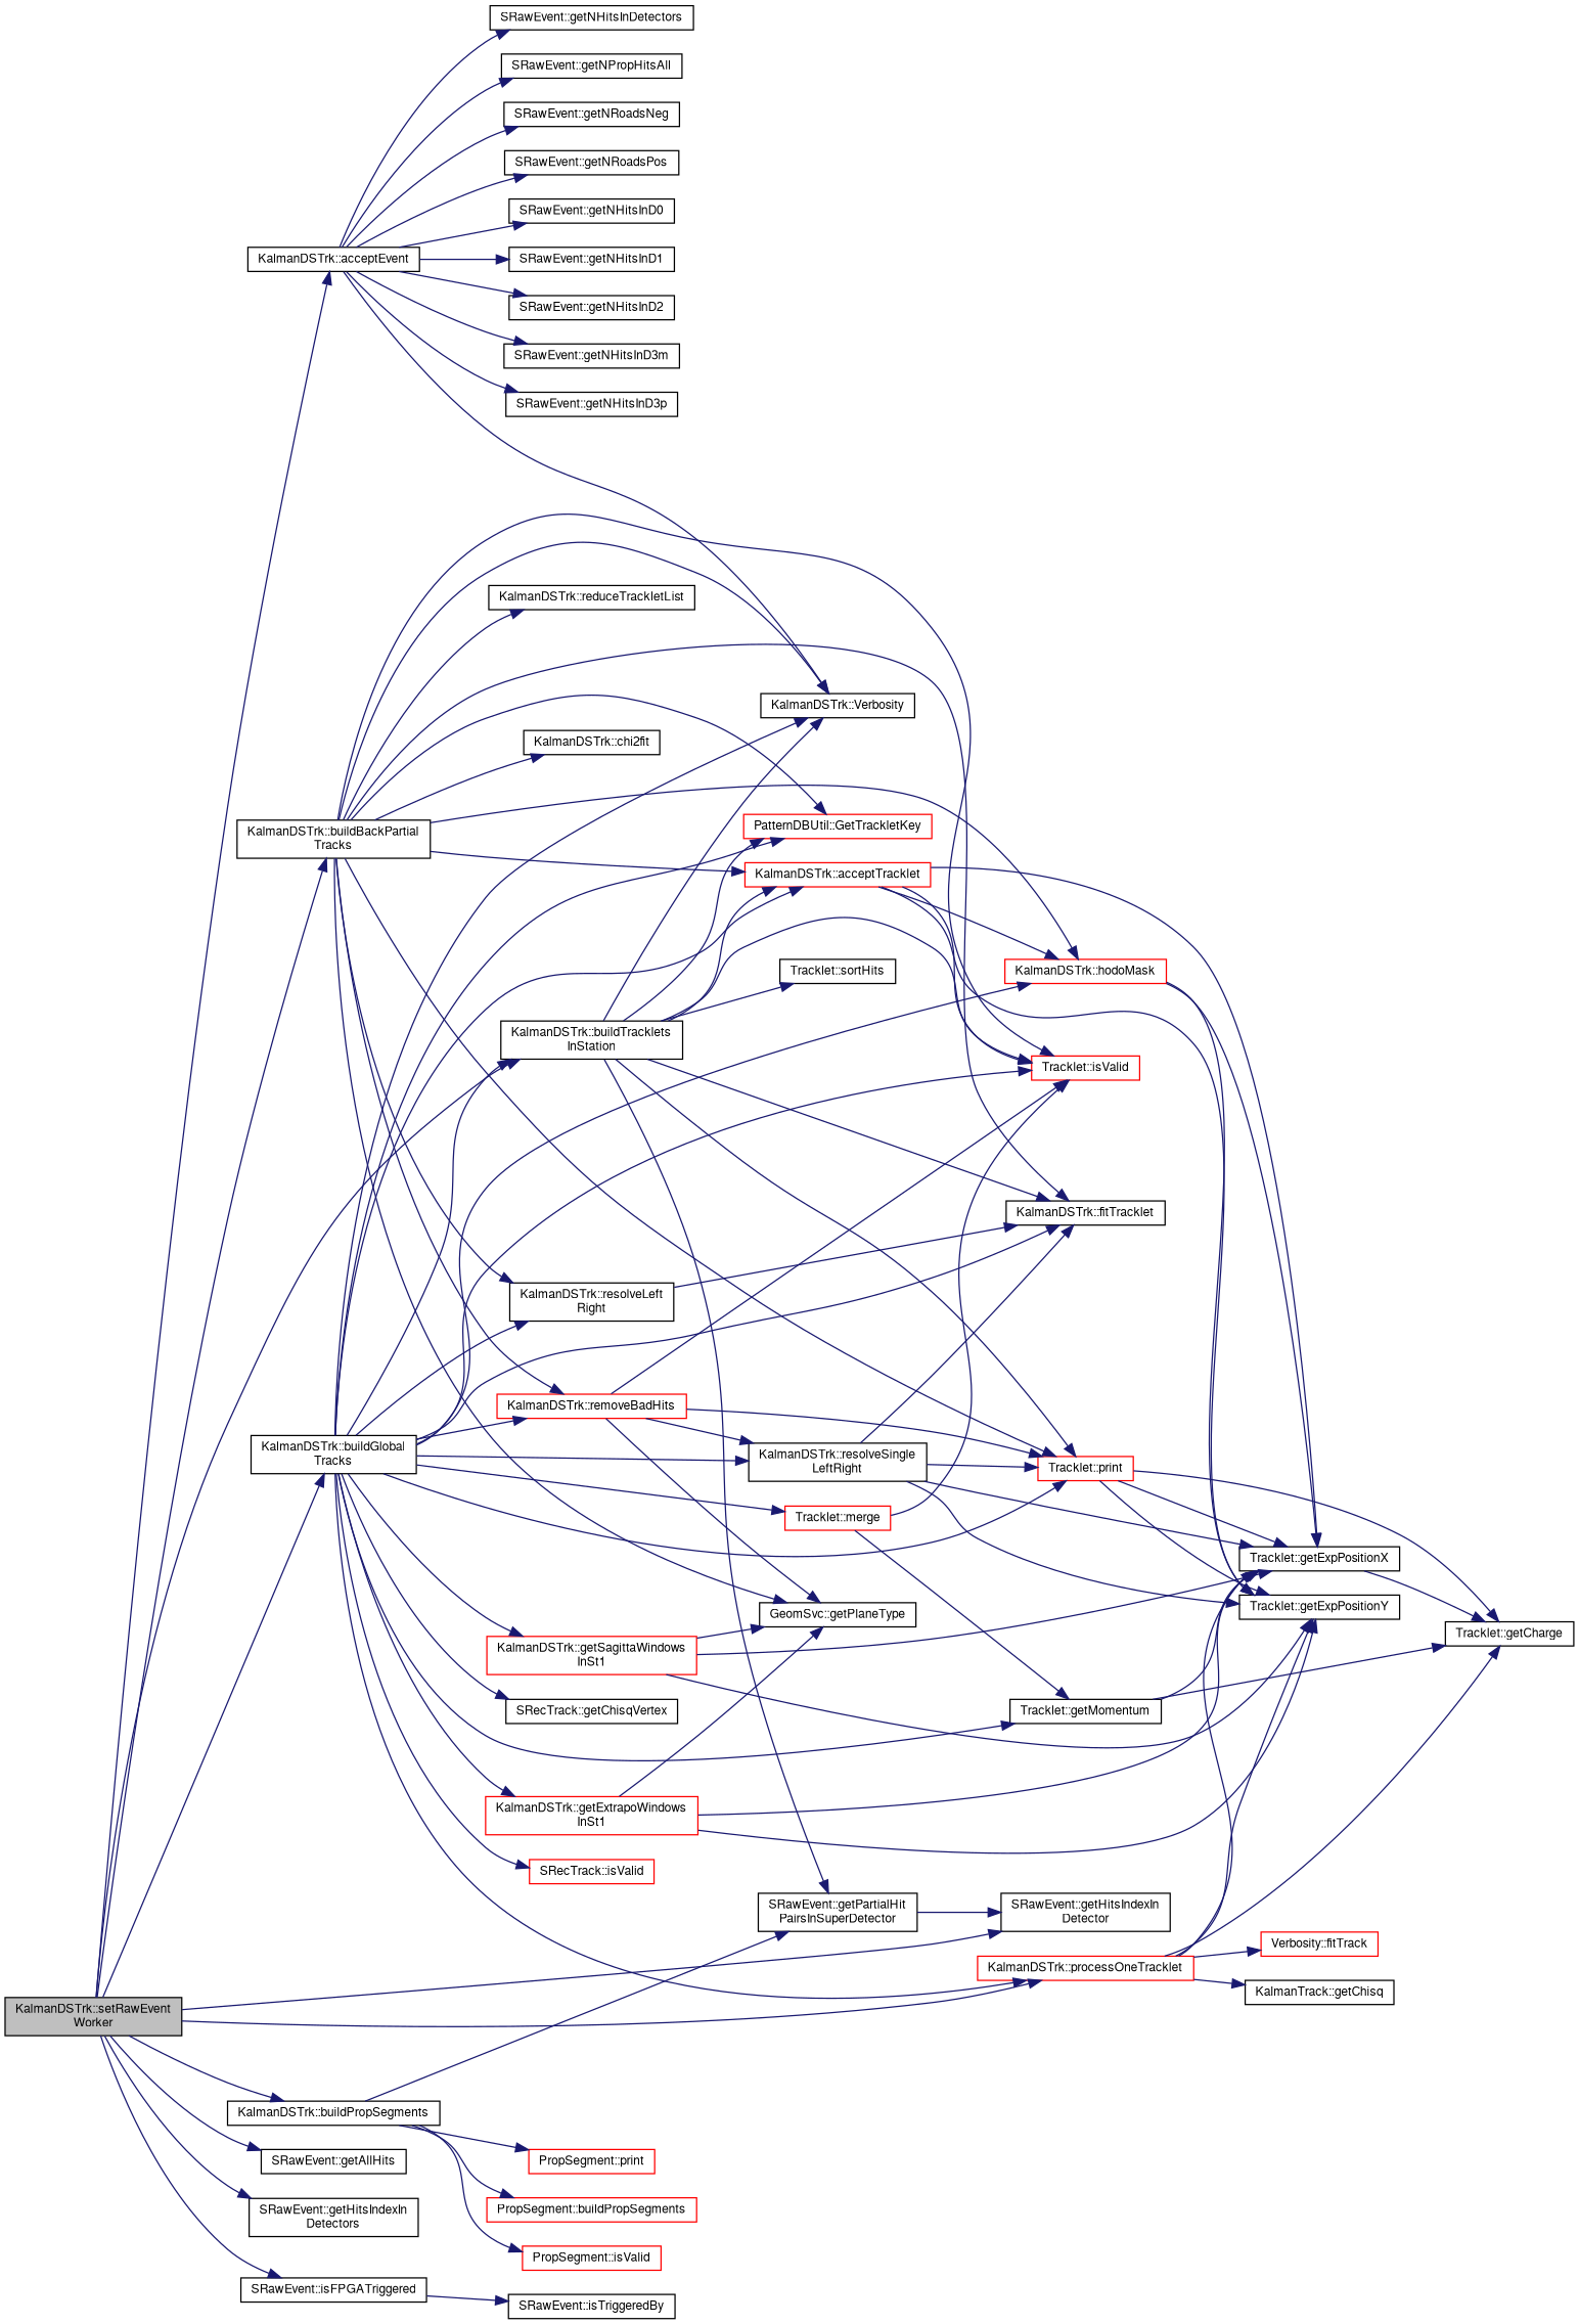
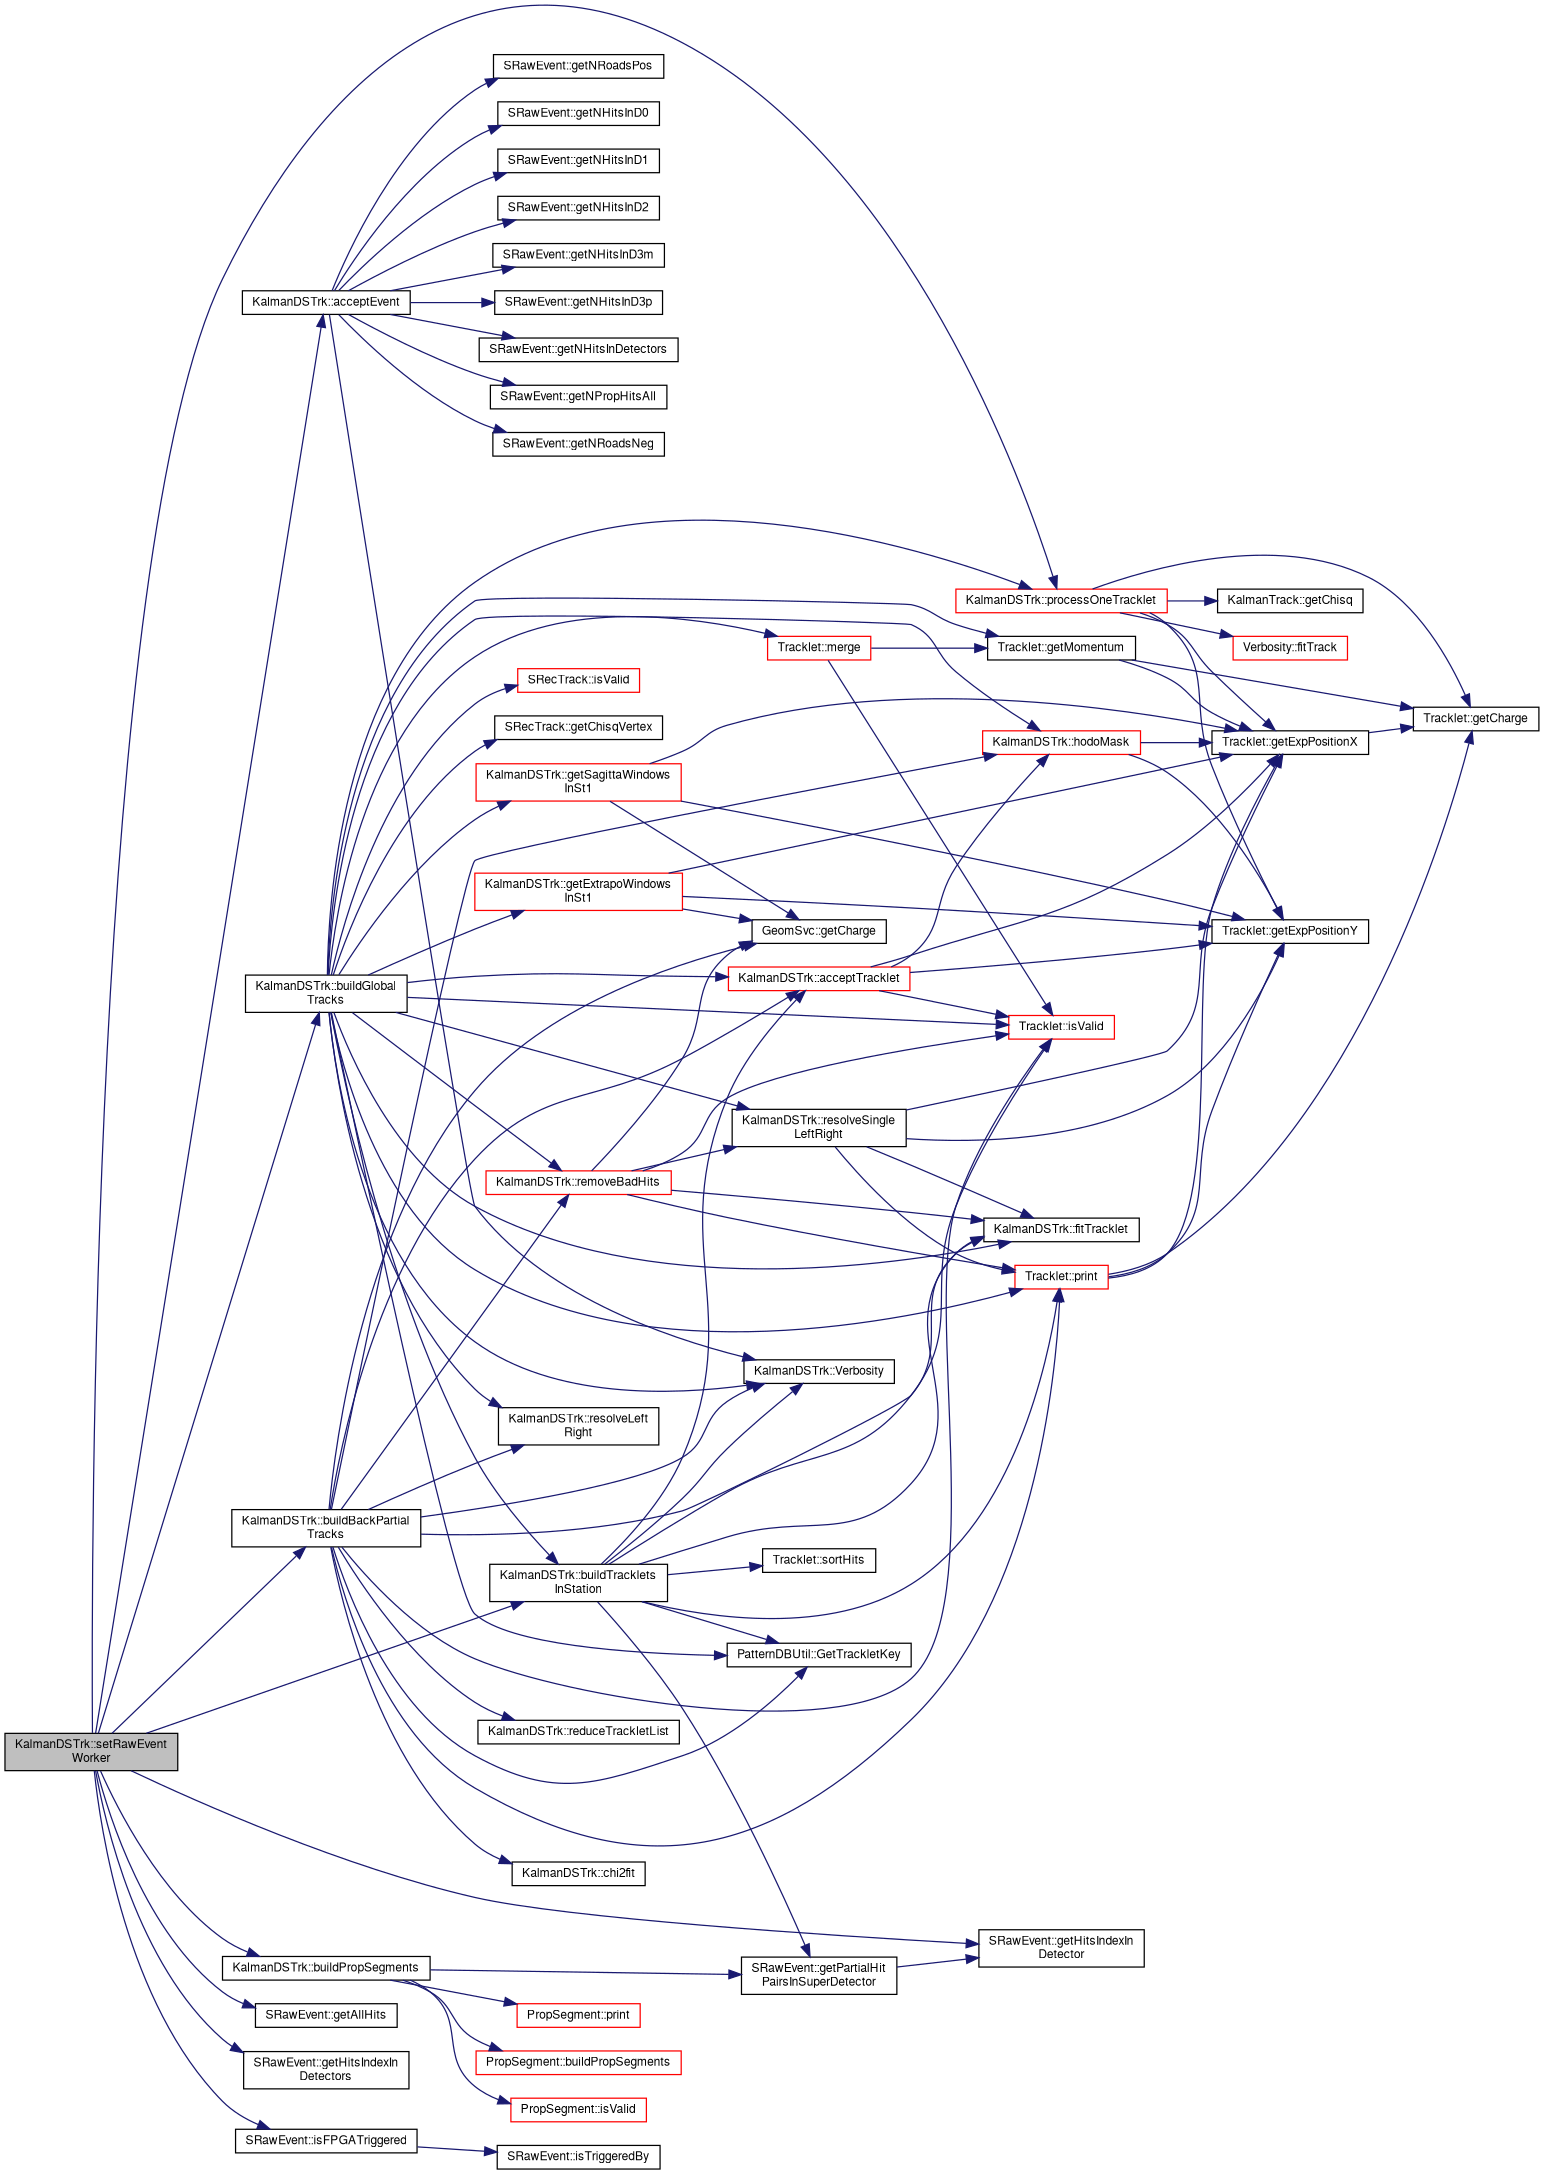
  digraph {
    rankdir=LR
    node [color=black fontname=FreeSans fontsize=10 shape=record]
    edge [color=midnightblue fontname=FreeSans fontsize=10 labelfontname=FreeSans labelfontsize=10 style=solid]
    n1 [fillcolor=grey75 fontcolor=black height=0.2 label="KalmanDSTrk::setRawEvent\lWorker" style=filled width=0.4]
    n2 [height=0.2 label="KalmanDSTrk::acceptEvent" width=0.4]
    n3 [height=0.2 label="KalmanDSTrk::buildBackPartial\lTracks" width=0.4]
    n4 [height=0.2 label="KalmanDSTrk::buildGlobal\lTracks" width=0.4]
    n5 [height=0.2 label="KalmanDSTrk::buildTracklets\lInStation" width=0.4]
    n6 [height=0.2 label="SRawEvent::getHitsIndexIn\lDetector" width=0.4]
    n7 [color=red height=0.2 label="KalmanDSTrk::processOneTracklet" width=0.4]
    n8 [height=0.2 label="KalmanDSTrk::buildPropSegments" width=0.4]
    n9 [height=0.2 label="SRawEvent::getAllHits" width=0.4]
    n10 [height=0.2 label="SRawEvent::getHitsIndexIn\lDetectors" width=0.4]
    n11 [height=0.2 label="SRawEvent::isFPGATriggered" width=0.4]
    n12 [height=0.2 label="SRawEvent::getNHitsInD0" width=0.4]
    n13 [height=0.2 label="SRawEvent::getNHitsInD1" width=0.4]
    n14 [height=0.2 label="SRawEvent::getNHitsInD2" width=0.4]
    n15 [height=0.2 label="SRawEvent::getNHitsInD3m" width=0.4]
    n16 [height=0.2 label="SRawEvent::getNHitsInD3p" width=0.4]
    n17 [height=0.2 label="SRawEvent::getNHitsInDetectors" width=0.4]
    n18 [height=0.2 label="SRawEvent::getNPropHitsAll" width=0.4]
    n19 [height=0.2 label="SRawEvent::getNRoadsNeg" width=0.4]
    n20 [height=0.2 label="SRawEvent::getNRoadsPos" width=0.4]
    n21 [height=0.2 label="KalmanDSTrk::Verbosity" width=0.4]
    n22 [color=red height=0.2 label="KalmanDSTrk::acceptTracklet" width=0.4]
    n23 [color=red height=0.2 label="KalmanDSTrk::hodoMask" width=0.4]
    n24 [color=red height=0.2 label="Tracklet::isValid" width=0.4]
    n25 [height=0.2 label="KalmanDSTrk::chi2fit" width=0.4]
    n26 [height=0.2 label="KalmanDSTrk::fitTracklet" width=0.4]
-   n27 [height=0.2 label="GeomSvc::getPlaneType" width=0.4]
-   n28 [color=red height=0.2 label="PatternDBUtil::GetTrackletKey" width=0.4]
+   n27 [height=0.2 label="GeomSvc::getCharge" width=0.4]
+   n28 [height=0.2 label="PatternDBUtil::GetTrackletKey" width=0.4]
    n29 [color=red height=0.2 label="Tracklet::print" width=0.4]
    n30 [height=0.2 label="KalmanDSTrk::reduceTrackletList" width=0.4]
    n31 [color=red height=0.2 label="KalmanDSTrk::removeBadHits" width=0.4]
    n32 [height=0.2 label="KalmanDSTrk::resolveLeft\lRight" width=0.4]
    n33 [height=0.2 label="KalmanDSTrk::resolveSingle\lLeftRight" width=0.4]
    n34 [height=0.2 label="SRecTrack::getChisqVertex" width=0.4]
    n35 [color=red height=0.2 label="KalmanDSTrk::getExtrapoWindows\lInSt1" width=0.4]
    n36 [height=0.2 label="Tracklet::getMomentum" width=0.4]
    n37 [color=red height=0.2 label="KalmanDSTrk::getSagittaWindows\lInSt1" width=0.4]
    n38 [color=red height=0.2 label="SRecTrack::isValid" width=0.4]
    n39 [color=red height=0.2 label="Tracklet::merge" width=0.4]
    n40 [height=0.2 label="SRawEvent::getPartialHit\lPairsInSuperDetector" width=0.4]
    n41 [height=0.2 label="Tracklet::sortHits" width=0.4]
    n42 [height=0.2 label="Tracklet::getExpPositionX" width=0.4]
    n43 [height=0.2 label="Tracklet::getExpPositionY" width=0.4]
    n44 [height=0.2 label="Tracklet::getCharge" width=0.4]
    n45 [color=red height=0.2 label="Verbosity::fitTrack" width=0.4]
    n46 [height=0.2 label="KalmanTrack::getChisq" width=0.4]
    n47 [color=red height=0.2 label="PropSegment::buildPropSegments" width=0.4]
    n48 [color=red height=0.2 label="PropSegment::isValid" width=0.4]
    n49 [color=red height=0.2 label="PropSegment::print" width=0.4]
    n50 [height=0.2 label="SRawEvent::isTriggeredBy" width=0.4]
    n1 -> n2
    n1 -> n3
    n1 -> n4
    n1 -> n5
    n1 -> n6
    n1 -> n7
    n1 -> n8
    n1 -> n9
    n1 -> n10
    n1 -> n11
    n2 -> n12
    n2 -> n13
    n2 -> n14
    n2 -> n15
    n2 -> n16
    n2 -> n17
    n2 -> n18
    n2 -> n19
    n2 -> n20
    n2 -> n21
    n3 -> n21
    n3 -> n22
    n3 -> n23
    n3 -> n24
    n3 -> n25
    n3 -> n26
    n3 -> n27
    n3 -> n28
    n3 -> n29
    n3 -> n30
    n3 -> n31
    n3 -> n32
    n4 -> n5
    n4 -> n7
    n4 -> n21
    n4 -> n22
    n4 -> n23
    n4 -> n24
    n4 -> n26
    n4 -> n28
    n4 -> n29
    n4 -> n31
    n4 -> n32
    n4 -> n33
    n4 -> n34
    n4 -> n35
    n4 -> n36
    n4 -> n37
    n4 -> n38
    n4 -> n39
    n5 -> n21
    n5 -> n22
    n5 -> n24
    n5 -> n26
    n5 -> n28
    n5 -> n29
    n5 -> n40
    n5 -> n41
    n7 -> n42
    n7 -> n43
    n7 -> n44
    n7 -> n45
    n7 -> n46
    n8 -> n40
    n8 -> n47
    n8 -> n48
    n8 -> n49
    n11 -> n50
    n22 -> n23
    n22 -> n24
    n22 -> n42
    n22 -> n43
    n23 -> n42
    n23 -> n43
    n29 -> n42
    n29 -> n43
    n29 -> n44
    n31 -> n24
-   n32 -> n26
+   n31 -> n26
    n31 -> n27
    n31 -> n29
    n31 -> n33
    n33 -> n26
    n33 -> n29
    n33 -> n42
    n33 -> n43
    n35 -> n27
    n35 -> n42
    n35 -> n43
    n36 -> n42
    n36 -> n44
    n37 -> n27
    n37 -> n42
    n37 -> n43
    n39 -> n24
    n39 -> n36
    n40 -> n6
    n42 -> n44
  }
